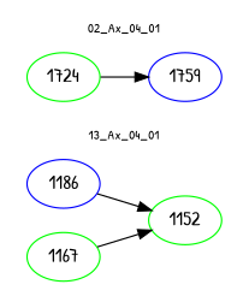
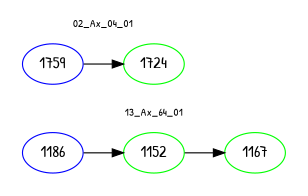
  digraph {
    fontname="Patrick Hand"
    rankdir=LR
    node [color=green fontname="Patrick Hand"]
    edge [color=black fontname="Patrick Hand"]
    n1 [label=1152]
    n2 [color=blue label=1186]
    n3 [label=1167]
    n4 [label=1724]
    n5 [color=blue label=1759]
    subgraph cluster_1 {
      color=white
      fontsize=10
-     label="13_Ax_04_01"
+     label="13_Ax_64_01"
      n1
      n2
      n3
    }
    subgraph cluster_2 {
      color=white
      fontsize=10
      label="02_Ax_04_01"
      n4
      n5
    }
-   n3 -> n1
+   n1 -> n3
    n2 -> n1
-   n4 -> n5
+   n5 -> n4
  }
